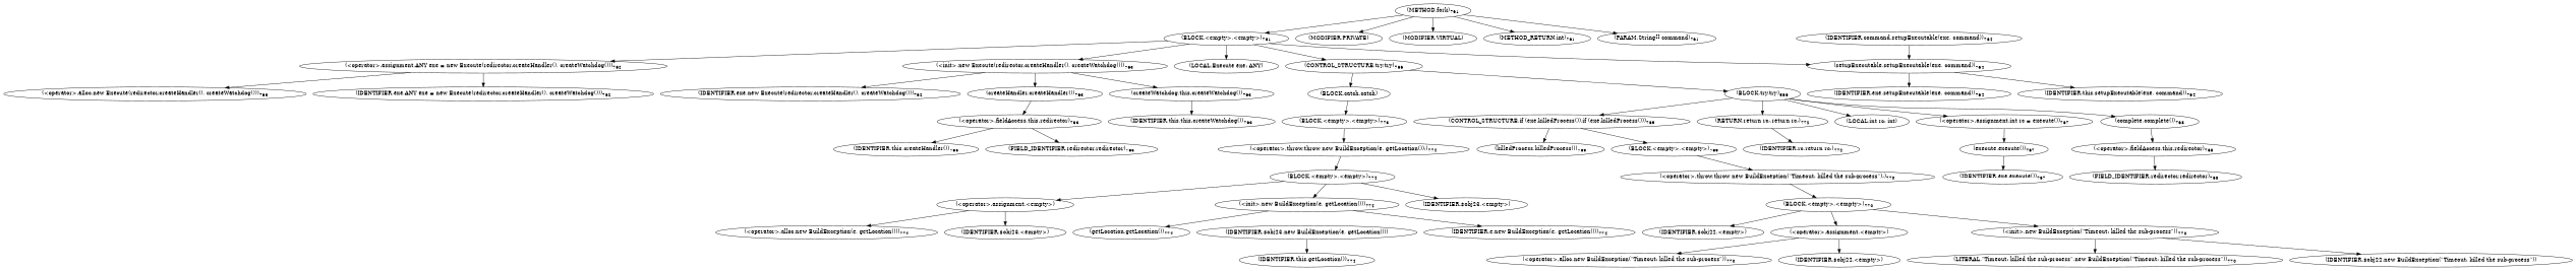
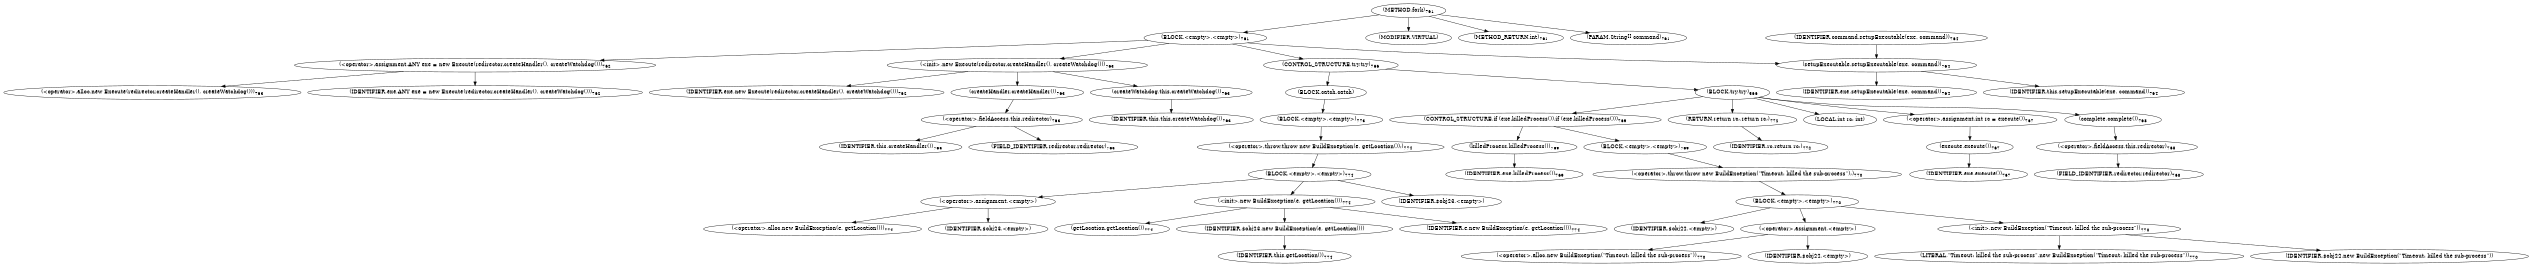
  digraph {
    n1 [label=<(METHOD,fork)<SUB>761</SUB>>]
    n2 [label=<(PARAM,String[] command)<SUB>761</SUB>>]
    n3 [label=<(BLOCK,&lt;empty&gt;,&lt;empty&gt;)<SUB>761</SUB>>]
-   n4 [label=<(MODIFIER,PRIVATE)>]
    n5 [label=<(MODIFIER,VIRTUAL)>]
    n6 [label=<(METHOD_RETURN,int)<SUB>761</SUB>>]
-   n7 [label=<(LOCAL,Execute exe: ANY)>]
    n8 [label=<(&lt;operator&gt;.assignment,ANY exe = new Execute(redirector.createHandler(), createWatchdog()))<SUB>762</SUB>>]
    n9 [label=<(&lt;init&gt;,new Execute(redirector.createHandler(), createWatchdog()))<SUB>763</SUB>>]
    n10 [label=<(setupExecutable,setupExecutable(exe, command))<SUB>764</SUB>>]
    n11 [label=<(CONTROL_STRUCTURE,try,try)<SUB>766</SUB>>]
    n12 [label=<(IDENTIFIER,exe,ANY exe = new Execute(redirector.createHandler(), createWatchdog()))<SUB>762</SUB>>]
    n13 [label=<(&lt;operator&gt;.alloc,new Execute(redirector.createHandler(), createWatchdog()))<SUB>763</SUB>>]
    n14 [label=<(IDENTIFIER,exe,new Execute(redirector.createHandler(), createWatchdog()))<SUB>762</SUB>>]
    n15 [label=<(createHandler,createHandler())<SUB>763</SUB>>]
    n16 [label=<(createWatchdog,this.createWatchdog())<SUB>763</SUB>>]
    n17 [label=<(IDENTIFIER,this,setupExecutable(exe, command))<SUB>764</SUB>>]
    n18 [label=<(IDENTIFIER,exe,setupExecutable(exe, command))<SUB>764</SUB>>]
    n19 [label=<(BLOCK,try,try)<SUB>566</SUB>>]
    n20 [label=<(BLOCK,catch,catch)>]
    n21 [label=<(&lt;operator&gt;.fieldAccess,this.redirector)<SUB>763</SUB>>]
    n22 [label=<(IDENTIFIER,this,this.createWatchdog())<SUB>763</SUB>>]
    n23 [label=<(IDENTIFIER,this,createHandler())<SUB>763</SUB>>]
    n24 [label=<(FIELD_IDENTIFIER,redirector,redirector)<SUB>763</SUB>>]
    n25 [label=<(IDENTIFIER,command,setupExecutable(exe, command))<SUB>764</SUB>>]
    n26 [label=<(LOCAL,int rc: int)>]
    n27 [label=<(&lt;operator&gt;.assignment,int rc = execute())<SUB>767</SUB>>]
    n28 [label=<(complete,complete())<SUB>768</SUB>>]
    n29 [label=<(CONTROL_STRUCTURE,if (exe.killedProcess()),if (exe.killedProcess()))<SUB>769</SUB>>]
    n30 [label=<(RETURN,return rc;,return rc;)<SUB>772</SUB>>]
    n31 [label=<(BLOCK,&lt;empty&gt;,&lt;empty&gt;)<SUB>773</SUB>>]
    n32 [label=<(execute,execute())<SUB>767</SUB>>]
    n33 [label=<(&lt;operator&gt;.fieldAccess,this.redirector)<SUB>768</SUB>>]
    n34 [label=<(killedProcess,killedProcess())<SUB>769</SUB>>]
    n35 [label=<(BLOCK,&lt;empty&gt;,&lt;empty&gt;)<SUB>769</SUB>>]
    n36 [label=<(IDENTIFIER,rc,return rc;)<SUB>772</SUB>>]
    n37 [label=<(IDENTIFIER,exe,execute())<SUB>767</SUB>>]
    n38 [label=<(FIELD_IDENTIFIER,redirector,redirector)<SUB>768</SUB>>]
+   n39 [label=<(IDENTIFIER,exe,killedProcess())<SUB>769</SUB>>]
    n40 [label=<(&lt;operator&gt;.throw,throw new BuildException(&quot;Timeout: killed the sub-process&quot;);)<SUB>770</SUB>>]
    n41 [label=<(BLOCK,&lt;empty&gt;,&lt;empty&gt;)<SUB>770</SUB>>]
    n42 [label=<(&lt;operator&gt;.assignment,&lt;empty&gt;)>]
    n43 [label=<(&lt;init&gt;,new BuildException(&quot;Timeout: killed the sub-process&quot;))<SUB>770</SUB>>]
    n44 [label=<(IDENTIFIER,$obj22,&lt;empty&gt;)>]
    n45 [label=<(IDENTIFIER,$obj22,&lt;empty&gt;)>]
    n46 [label=<(&lt;operator&gt;.alloc,new BuildException(&quot;Timeout: killed the sub-process&quot;))<SUB>770</SUB>>]
    n47 [label=<(IDENTIFIER,$obj22,new BuildException(&quot;Timeout: killed the sub-process&quot;))>]
    n48 [label=<(LITERAL,&quot;Timeout: killed the sub-process&quot;,new BuildException(&quot;Timeout: killed the sub-process&quot;))<SUB>770</SUB>>]
    n49 [label=<(&lt;operator&gt;.throw,throw new BuildException(e, getLocation());)<SUB>774</SUB>>]
    n50 [label=<(BLOCK,&lt;empty&gt;,&lt;empty&gt;)<SUB>774</SUB>>]
    n51 [label=<(&lt;operator&gt;.assignment,&lt;empty&gt;)>]
    n52 [label=<(&lt;init&gt;,new BuildException(e, getLocation()))<SUB>774</SUB>>]
    n53 [label=<(IDENTIFIER,$obj23,&lt;empty&gt;)>]
    n54 [label=<(IDENTIFIER,$obj23,&lt;empty&gt;)>]
    n55 [label=<(&lt;operator&gt;.alloc,new BuildException(e, getLocation()))<SUB>774</SUB>>]
    n56 [label=<(IDENTIFIER,$obj23,new BuildException(e, getLocation()))>]
    n57 [label=<(IDENTIFIER,e,new BuildException(e, getLocation()))<SUB>774</SUB>>]
    n58 [label=<(getLocation,getLocation())<SUB>774</SUB>>]
    n59 [label=<(IDENTIFIER,this,getLocation())<SUB>774</SUB>>]
    n1 -> n2
    n1 -> n3
-   n1 -> n4
    n1 -> n5
    n1 -> n6
-   n3 -> n7
    n3 -> n8
    n3 -> n9
    n3 -> n10
    n3 -> n11
    n8 -> n12
    n8 -> n13
    n9 -> n14
    n9 -> n15
    n9 -> n16
    n10 -> n17
    n10 -> n18
    n11 -> n19
    n11 -> n20
    n15 -> n21
    n16 -> n22
    n19 -> n26
    n19 -> n27
    n19 -> n28
    n19 -> n29
    n19 -> n30
    n20 -> n31
    n21 -> n23
    n21 -> n24
    n25 -> n10
    n27 -> n32
    n28 -> n33
    n29 -> n34
    n29 -> n35
    n30 -> n36
    n31 -> n49
    n32 -> n37
    n33 -> n38
+   n34 -> n39
    n35 -> n40
    n40 -> n41
    n41 -> n42
    n41 -> n43
    n41 -> n44
    n42 -> n45
    n42 -> n46
    n43 -> n47
    n43 -> n48
    n49 -> n50
    n50 -> n51
    n50 -> n52
    n50 -> n53
    n51 -> n54
    n51 -> n55
+   n52 -> n56
    n52 -> n57
    n52 -> n58
    n56 -> n59
  }
